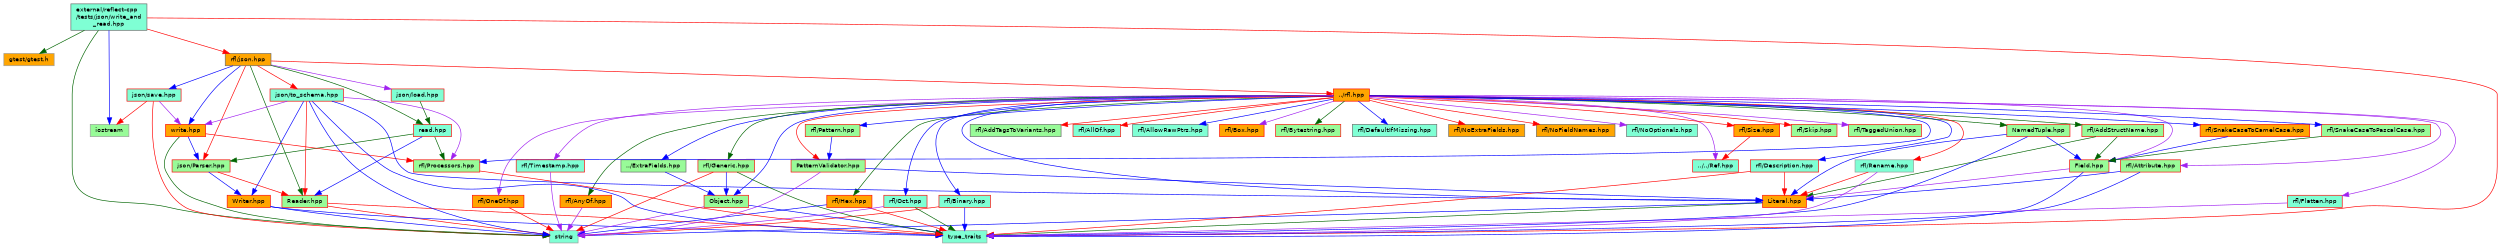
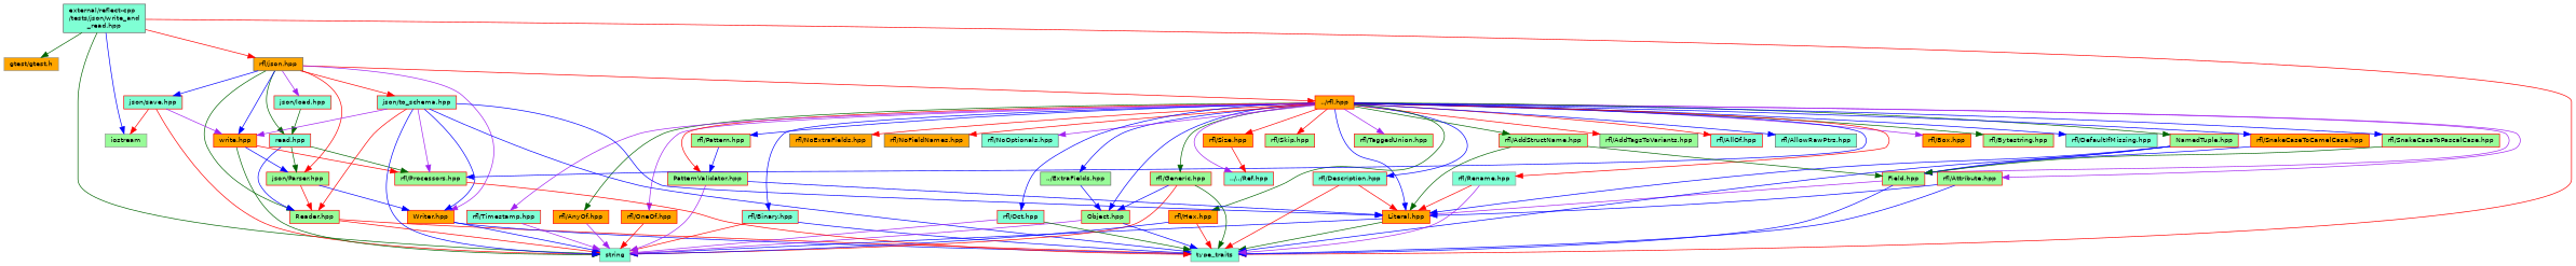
  digraph {
    node [color=red fillcolor=aquamarine fontname=Helvetica fontsize=10 shape=box style=filled]
    edge [color=blue fontname=Helvetica fontsize=10 labelfontname=Helvetica labelfontsize=10 style=solid]
    n1 [color=gray40 fontcolor=black height=0.2 label="external/reflect-cpp\l/tests/json/write_and\l_read.hpp" width=0.4]
    n2 [color=grey60 fillcolor=orange height=0.2 label="gtest/gtest.h" width=0.4]
    n3 [color=grey60 fillcolor=palegreen height=0.2 label=iostream width=0.4]
    n4 [color=grey40 fillcolor=orange height=0.2 label="rfl/json.hpp" width=0.4]
    n5 [color=grey60 height=0.2 label=type_traits width=0.4]
    n6 [color=grey60 height=0.2 label=string width=0.4]
    n7 [fillcolor=orange height=0.2 label="../rfl.hpp" width=0.4]
    n8 [fillcolor=palegreen height=0.2 label="json/Parser.hpp" width=0.4]
    n9 [fillcolor=palegreen height=0.2 label="Reader.hpp" width=0.4]
    n10 [fillcolor=orange height=0.2 label="Writer.hpp" width=0.4]
    n11 [height=0.2 label="json/load.hpp" width=0.4]
    n12 [height=0.2 label="read.hpp" width=0.4]
    n13 [height=0.2 label="json/save.hpp" width=0.4]
    n14 [fillcolor=orange height=0.2 label="write.hpp" width=0.4]
    n15 [height=0.2 label="json/to_schema.hpp" width=0.4]
    n16 [fillcolor=palegreen height=0.2 label="rfl/AddStructName.hpp" width=0.4]
    n17 [fillcolor=palegreen height=0.2 label="Field.hpp" width=0.4]
    n18 [fillcolor=orange height=0.2 label="Literal.hpp" width=0.4]
    n19 [color=grey40 fillcolor=palegreen height=0.2 label="rfl/AddTagsToVariants.hpp" width=0.4]
    n20 [height=0.2 label="rfl/AllOf.hpp" width=0.4]
    n21 [color=grey40 height=0.2 label="rfl/AllowRawPtrs.hpp" width=0.4]
    n22 [fillcolor=orange height=0.2 label="rfl/AnyOf.hpp" width=0.4]
    n23 [fillcolor=palegreen height=0.2 label="rfl/Attribute.hpp" width=0.4]
    n24 [height=0.2 label="rfl/Binary.hpp" width=0.4]
    n25 [fillcolor=orange height=0.2 label="rfl/Box.hpp" width=0.4]
    n26 [fillcolor=palegreen height=0.2 label="rfl/Bytestring.hpp" width=0.4]
    n27 [color=grey40 height=0.2 label="rfl/DefaultIfMissing.hpp" width=0.4]
    n28 [height=0.2 label="rfl/Description.hpp" width=0.4]
    n29 [color=grey40 fillcolor=palegreen height=0.2 label="../ExtraFields.hpp" width=0.4]
    n30 [fillcolor=palegreen height=0.2 label="Object.hpp" width=0.4]
-   n31 [height=0.2 label="rfl/Flatten.hpp" width=0.4]
    n32 [fillcolor=palegreen height=0.2 label="rfl/Generic.hpp" width=0.4]
    n33 [fillcolor=orange height=0.2 label="rfl/Hex.hpp" width=0.4]
    n34 [fillcolor=palegreen height=0.2 label="NamedTuple.hpp" width=0.4]
    n35 [color=grey40 fillcolor=orange height=0.2 label="rfl/NoExtraFields.hpp" width=0.4]
    n36 [color=grey40 fillcolor=orange height=0.2 label="rfl/NoFieldNames.hpp" width=0.4]
    n37 [color=grey40 height=0.2 label="rfl/NoOptionals.hpp" width=0.4]
    n38 [height=0.2 label="rfl/Oct.hpp" width=0.4]
    n39 [fillcolor=orange height=0.2 label="rfl/OneOf.hpp" width=0.4]
    n40 [fillcolor=palegreen height=0.2 label="rfl/Pattern.hpp" width=0.4]
    n41 [fillcolor=palegreen height=0.2 label="PatternValidator.hpp" width=0.4]
    n42 [fillcolor=palegreen height=0.2 label="rfl/Processors.hpp" width=0.4]
    n43 [height=0.2 label="../../Ref.hpp" width=0.4]
    n44 [color=grey60 height=0.2 label="rfl/Rename.hpp" width=0.4]
    n45 [fillcolor=orange height=0.2 label="rfl/Size.hpp" width=0.4]
    n46 [fillcolor=palegreen height=0.2 label="rfl/Skip.hpp" width=0.4]
    n47 [fillcolor=orange height=0.2 label="rfl/SnakeCaseToCamelCase.hpp" width=0.4]
    n48 [fillcolor=palegreen height=0.2 label="rfl/SnakeCaseToPascalCase.hpp" width=0.4]
    n49 [fillcolor=palegreen height=0.2 label="rfl/TaggedUnion.hpp" width=0.4]
    n50 [height=0.2 label="rfl/Timestamp.hpp" width=0.4]
    n1 -> n2 [color=darkgreen]
    n1 -> n3
    n1 -> n4 [color=red]
    n1 -> n5 [color=red]
    n1 -> n6 [color=darkgreen]
    n4 -> n7 [color=red]
    n4 -> n8 [color=red]
    n4 -> n9 [color=darkgreen]
+   n4 -> n10 [color=purple]
    n4 -> n11 [color=purple]
    n4 -> n12 [color=darkgreen]
    n4 -> n13
    n4 -> n14
    n4 -> n15 [color=red]
    n7 -> n16 [color=darkgreen]
    n7 -> n17 [color=purple]
    n7 -> n18
    n7 -> n19 [color=red]
    n7 -> n20 [color=red]
    n7 -> n21
    n7 -> n22 [color=darkgreen]
    n7 -> n23 [color=purple]
    n7 -> n24
    n7 -> n25 [color=purple]
    n7 -> n26 [color=darkgreen]
    n7 -> n27
    n7 -> n28
    n7 -> n29
    n7 -> n30
-   n7 -> n31 [color=purple]
    n7 -> n32 [color=darkgreen]
    n7 -> n33 [color=darkgreen]
    n7 -> n34 [color=darkgreen]
    n7 -> n35 [color=red]
    n7 -> n36 [color=red]
    n7 -> n37 [color=purple]
    n7 -> n38
    n7 -> n39 [color=purple]
    n7 -> n40
    n7 -> n41 [color=red]
    n7 -> n42
    n7 -> n43 [color=purple]
    n7 -> n44 [color=red]
    n7 -> n45 [color=red]
    n7 -> n46 [color=red]
    n7 -> n47
    n7 -> n48
    n7 -> n49 [color=purple]
    n7 -> n50 [color=purple]
    n8 -> n9 [color=red]
    n8 -> n10
    n9 -> n5 [color=red]
    n9 -> n6 [color=red]
    n10 -> n5
    n10 -> n6
    n11 -> n12 [color=darkgreen]
    n12 -> n8 [color=darkgreen]
    n12 -> n9
    n12 -> n42 [color=darkgreen]
    n13 -> n3 [color=red]
    n13 -> n6 [color=red]
    n13 -> n14 [color=purple]
    n14 -> n6 [color=darkgreen]
    n14 -> n8
    n14 -> n42 [color=red]
    n15 -> n5
    n15 -> n6
    n15 -> n9 [color=red]
    n15 -> n10
    n15 -> n14 [color=purple]
    n15 -> n18
    n15 -> n42 [color=purple]
    n16 -> n17 [color=darkgreen]
    n16 -> n18 [color=darkgreen]
    n17 -> n5
    n17 -> n18 [color=purple]
    n18 -> n5 [color=darkgreen]
    n18 -> n6
    n22 -> n6 [color=purple]
    n23 -> n5
    n23 -> n18
    n24 -> n5
    n24 -> n6 [color=red]
    n28 -> n5 [color=red]
    n28 -> n18 [color=red]
    n29 -> n30
    n30 -> n5
    n30 -> n6 [color=purple]
-   n31 -> n5 [color=purple]
    n32 -> n5 [color=darkgreen]
    n32 -> n6 [color=red]
    n32 -> n30
    n33 -> n5 [color=red]
    n33 -> n6
    n34 -> n5
    n34 -> n17
    n34 -> n18
    n38 -> n5 [color=darkgreen]
    n38 -> n6 [color=purple]
    n39 -> n6 [color=red]
    n40 -> n41
    n41 -> n6 [color=purple]
    n41 -> n18
    n42 -> n5 [color=red]
    n44 -> n5 [color=purple]
    n44 -> n18 [color=red]
    n45 -> n43 [color=red]
    n47 -> n17
    n48 -> n17 [color=darkgreen]
    n50 -> n6 [color=purple]
  }
